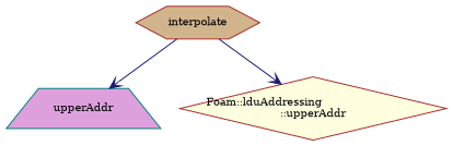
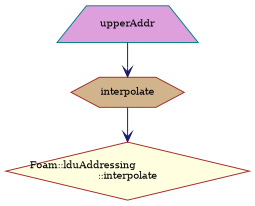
  digraph {
    fontname="DejaVu Serif"
    rankdir=TB
    node [color=brown fontname="DejaVu Serif" fontsize=10 style=filled]
    edge [arrowhead=vee color=midnightblue fontname="DejaVu Serif" fontsize=10 labelfontname=Helvetica labelfontsize=10 style=solid]
    n1 [fillcolor=tan fontcolor=black height=0.2 label=interpolate shape=hexagon width=0.4]
    n2 [color=teal fillcolor=plum height=0.2 label=upperAddr shape=trapezium width=0.4]
-   n3 [fillcolor=lightyellow height=0.2 label="Foam::lduAddressing\l::upperAddr" shape=diamond width=0.4]
-   n1 -> n2
+   n3 [fillcolor=lightyellow height=0.2 label="Foam::lduAddressing\l::interpolate" shape=diamond width=0.4]
+   n2 -> n1
    n1 -> n3
  }
